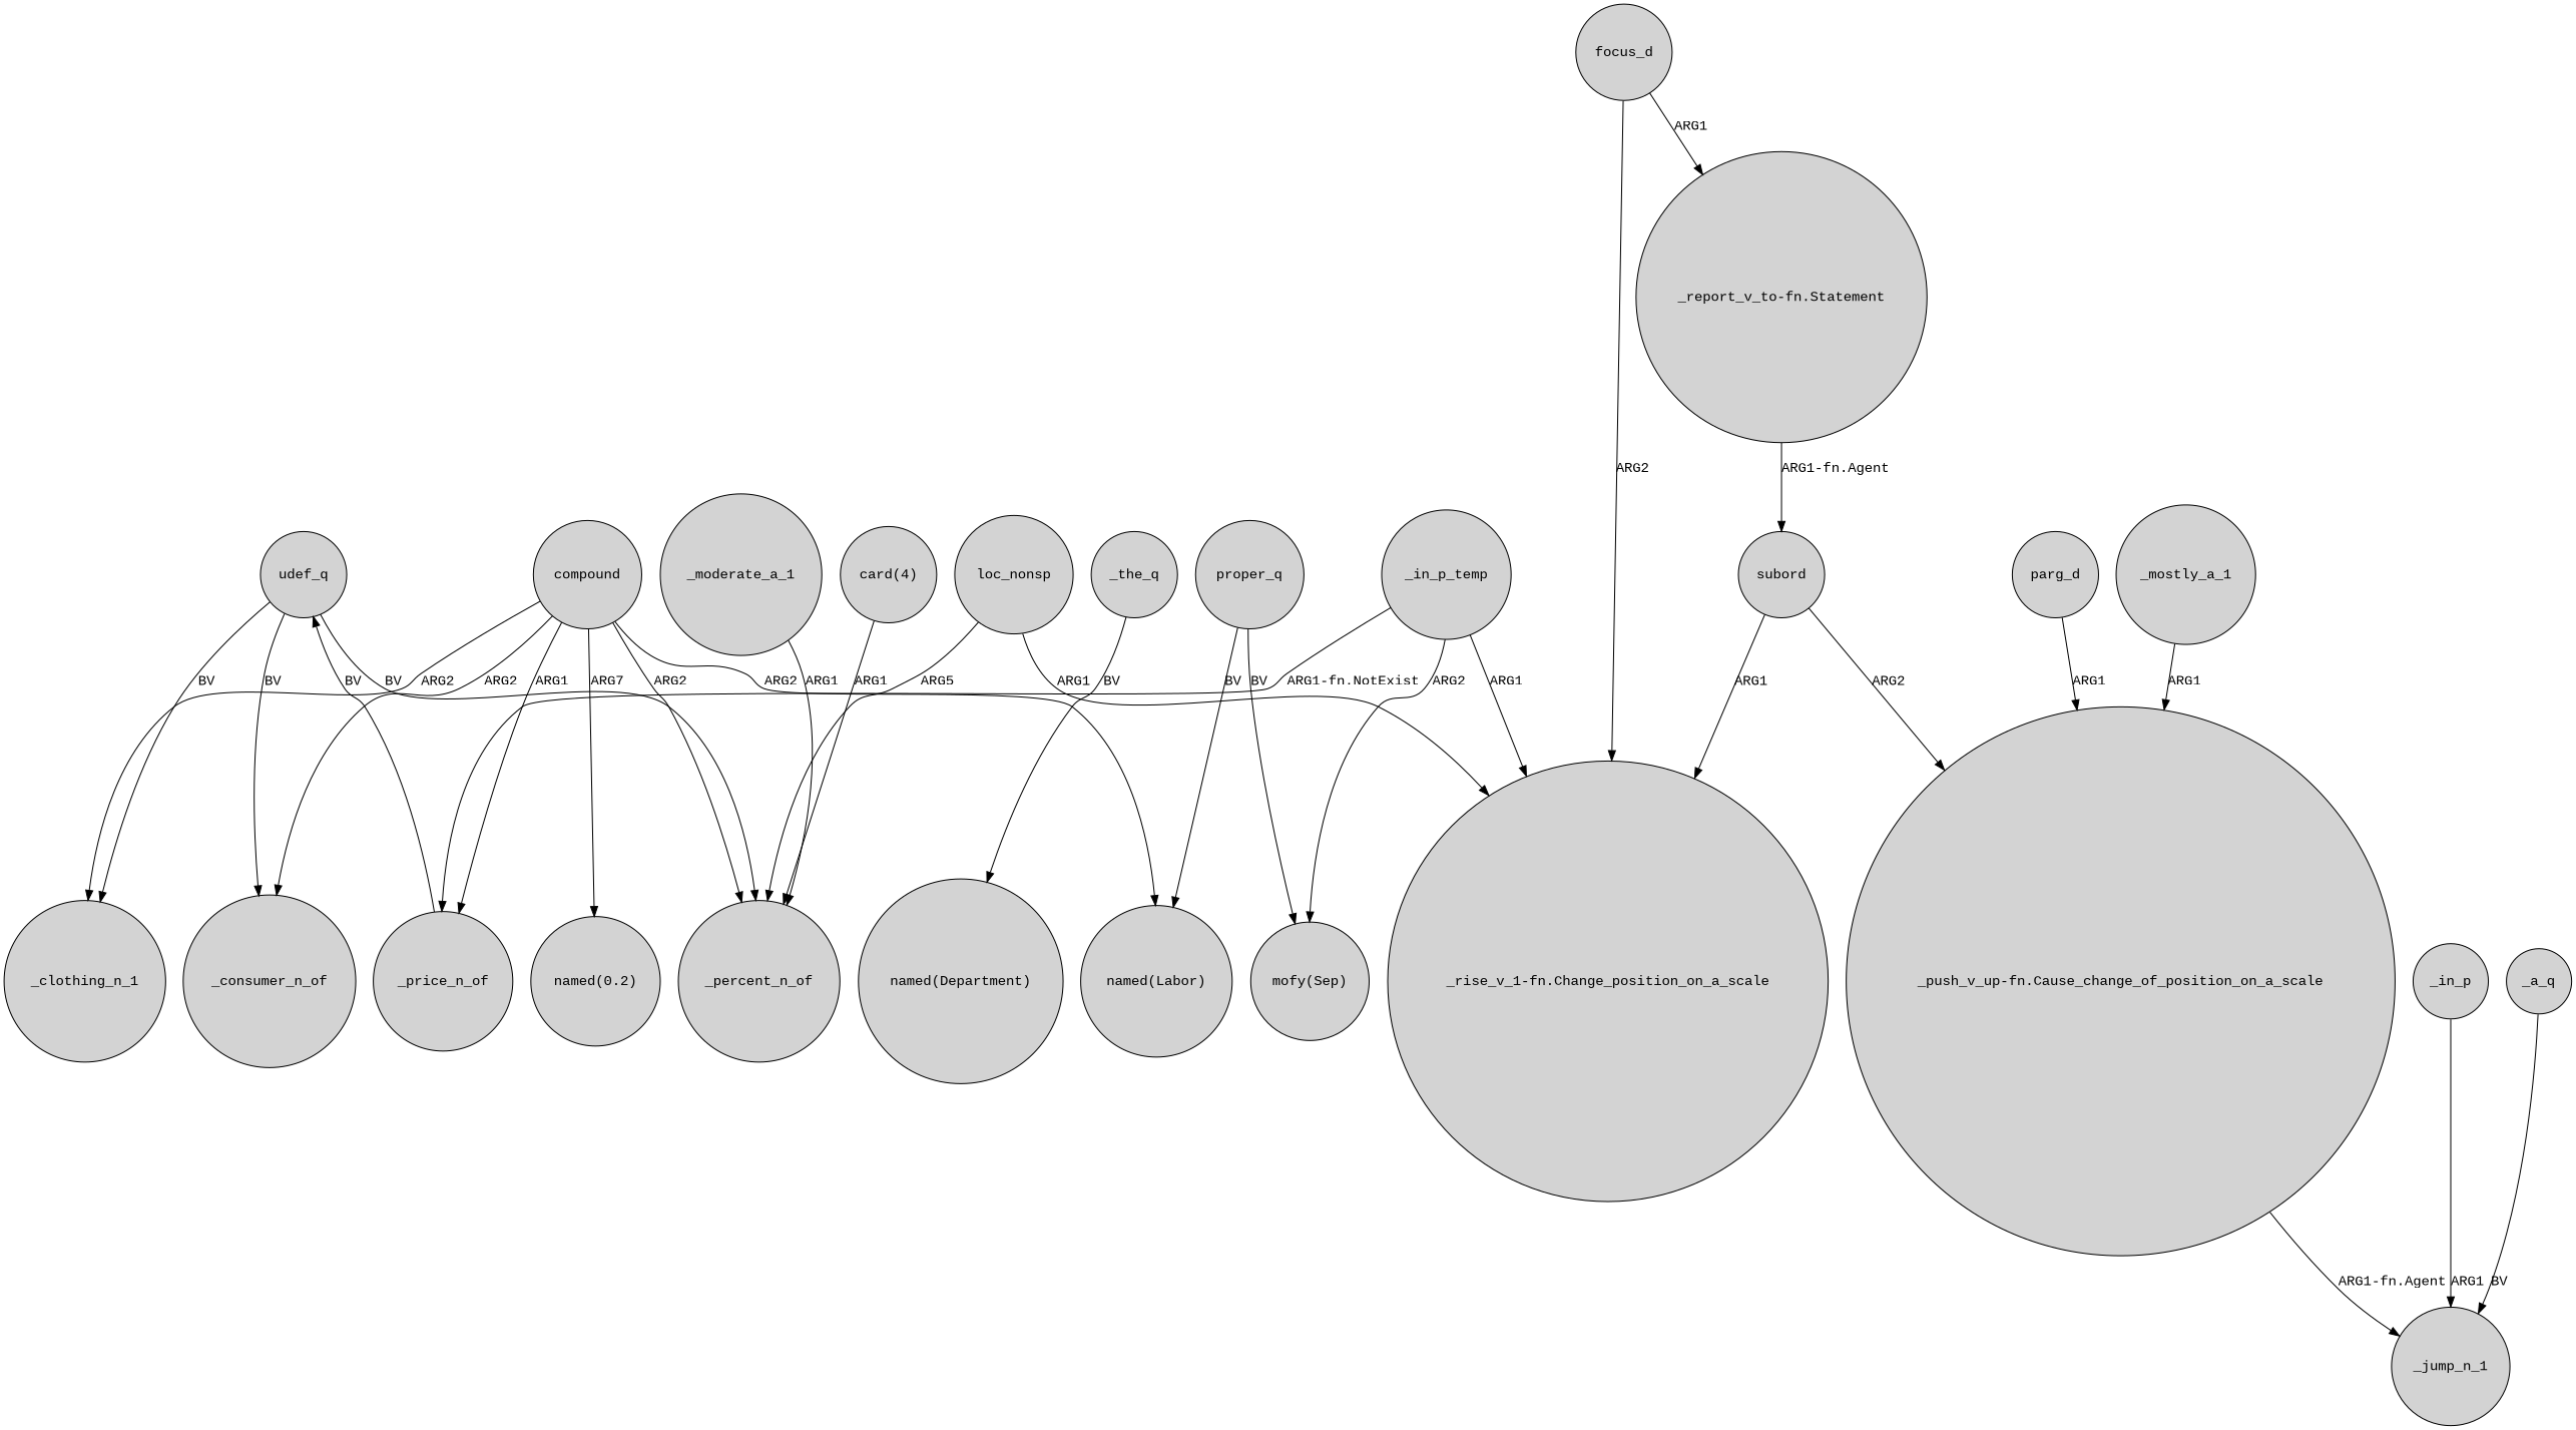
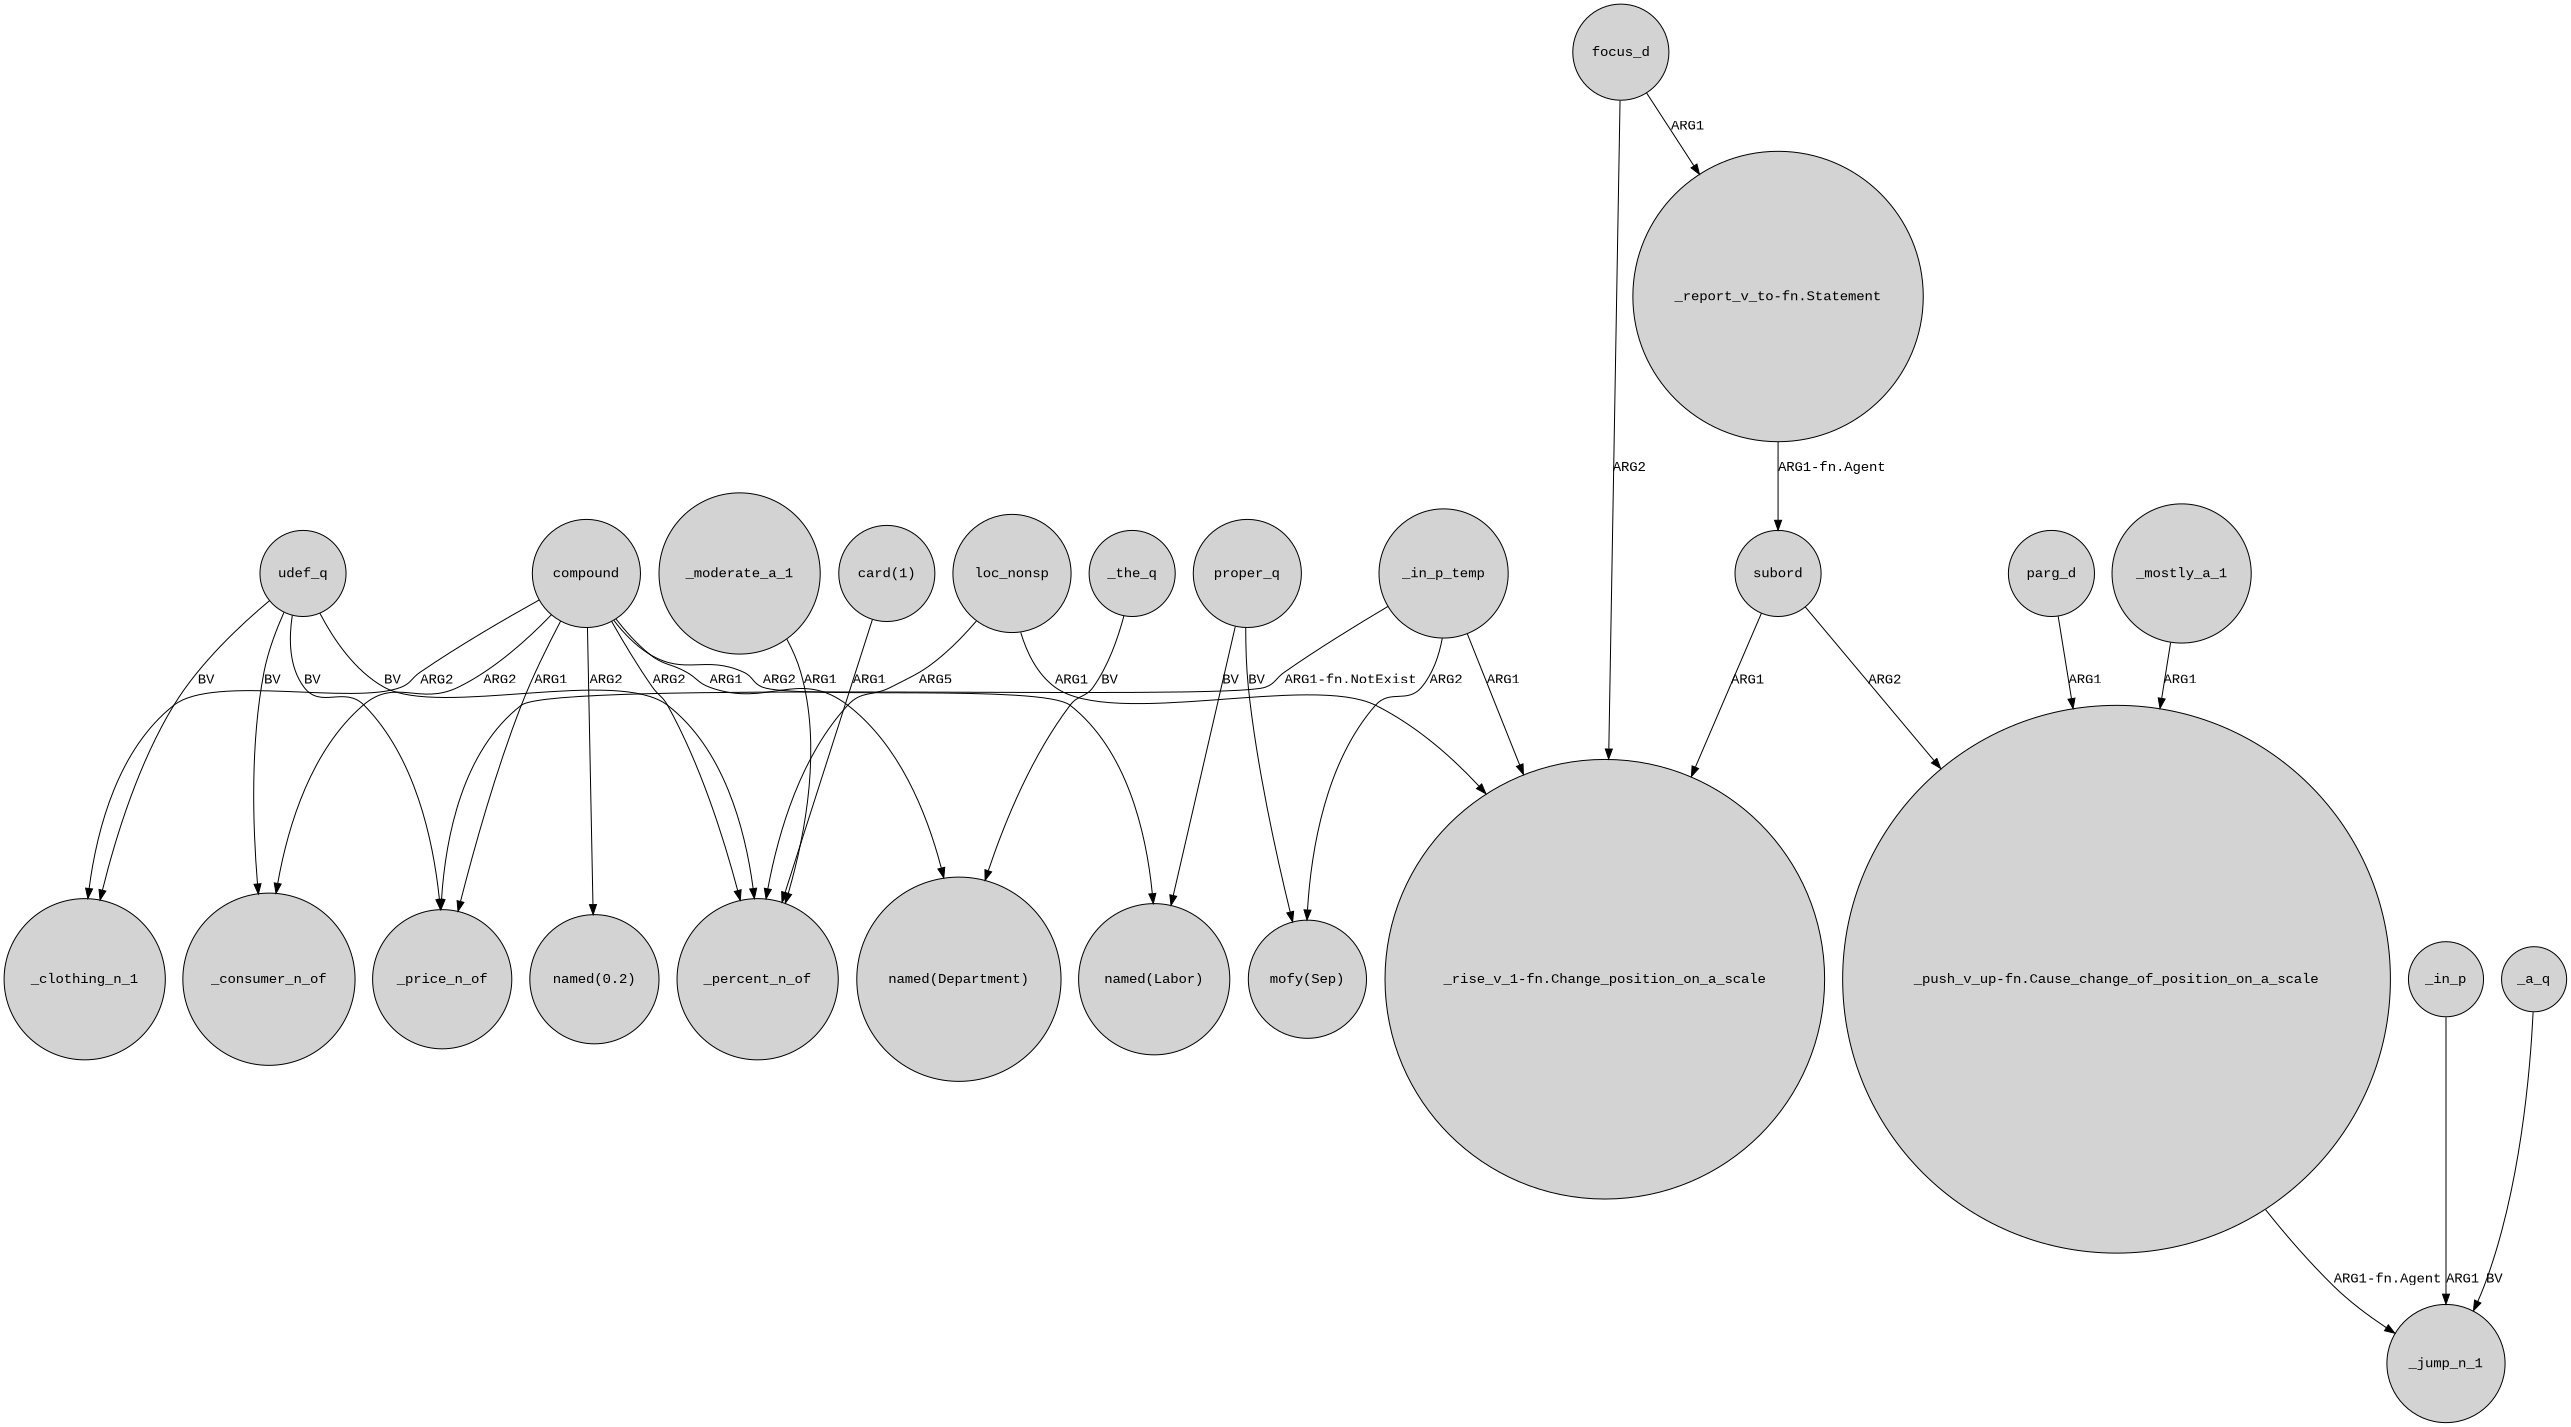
  digraph {
    fontname="Liberation Mono"
    node [fontname="Liberation Mono" shape=circle style=filled]
    edge [fontname="Liberation Mono"]
-   "card(1)" [label="card(4)"]
+   "card(1)"
    _percent_n_of
    subord
    "_push_v_up-fn.Cause_change_of_position_on_a_scale"
    "_rise_v_1-fn.Change_position_on_a_scale"
    _jump_n_1
    focus_d
    "_report_v_to-fn.Statement"
    udef_q
    _price_n_of
    _clothing_n_1
    _consumer_n_of
    _in_p
    parg_d
    compound
    "named(Department)"
    "named(0.2)"
    "named(Labor)"
    proper_q
    "mofy(Sep)"
    _a_q
    _mostly_a_1
    loc_nonsp
    _the_q
    _moderate_a_1
    _in_p_temp
    "card(1)" -> _percent_n_of [label=ARG1]
    subord -> "_push_v_up-fn.Cause_change_of_position_on_a_scale" [label=ARG2]
    subord -> "_rise_v_1-fn.Change_position_on_a_scale" [label=ARG1]
    "_push_v_up-fn.Cause_change_of_position_on_a_scale" -> _jump_n_1 [label="ARG1-fn.Agent"]
    focus_d -> "_rise_v_1-fn.Change_position_on_a_scale" [label=ARG2]
    focus_d -> "_report_v_to-fn.Statement" [label=ARG1]
    "_report_v_to-fn.Statement" -> subord [label="ARG1-fn.Agent"]
    udef_q -> _percent_n_of [label=BV]
-   _price_n_of -> udef_q [label=BV]
+   udef_q -> _price_n_of [label=BV]
    udef_q -> _clothing_n_1 [label=BV]
    udef_q -> _consumer_n_of [label=BV]
    _in_p -> _jump_n_1 [label=ARG1]
    parg_d -> "_push_v_up-fn.Cause_change_of_position_on_a_scale" [label=ARG1]
    compound -> _percent_n_of [label=ARG2]
    compound -> _price_n_of [label=ARG1]
    compound -> _clothing_n_1 [label=ARG2]
    compound -> _consumer_n_of [label=ARG2]
-   compound -> "named(0.2)" [label=ARG7]
+   compound -> "named(Department)" [label=ARG1]
+   compound -> "named(0.2)" [label=ARG2]
    compound -> "named(Labor)" [label=ARG2]
    proper_q -> "named(Labor)" [label=BV]
    proper_q -> "mofy(Sep)" [label=BV]
    _a_q -> _jump_n_1 [label=BV]
    _mostly_a_1 -> "_push_v_up-fn.Cause_change_of_position_on_a_scale" [label=ARG1]
    loc_nonsp -> _percent_n_of [label=ARG5]
    loc_nonsp -> "_rise_v_1-fn.Change_position_on_a_scale" [label=ARG1]
    _the_q -> "named(Department)" [label=BV]
    _moderate_a_1 -> _percent_n_of [label=ARG1]
    _in_p_temp -> "_rise_v_1-fn.Change_position_on_a_scale" [label=ARG1]
    _in_p_temp -> _price_n_of [label="ARG1-fn.NotExist"]
    _in_p_temp -> "mofy(Sep)" [label=ARG2]
  }
